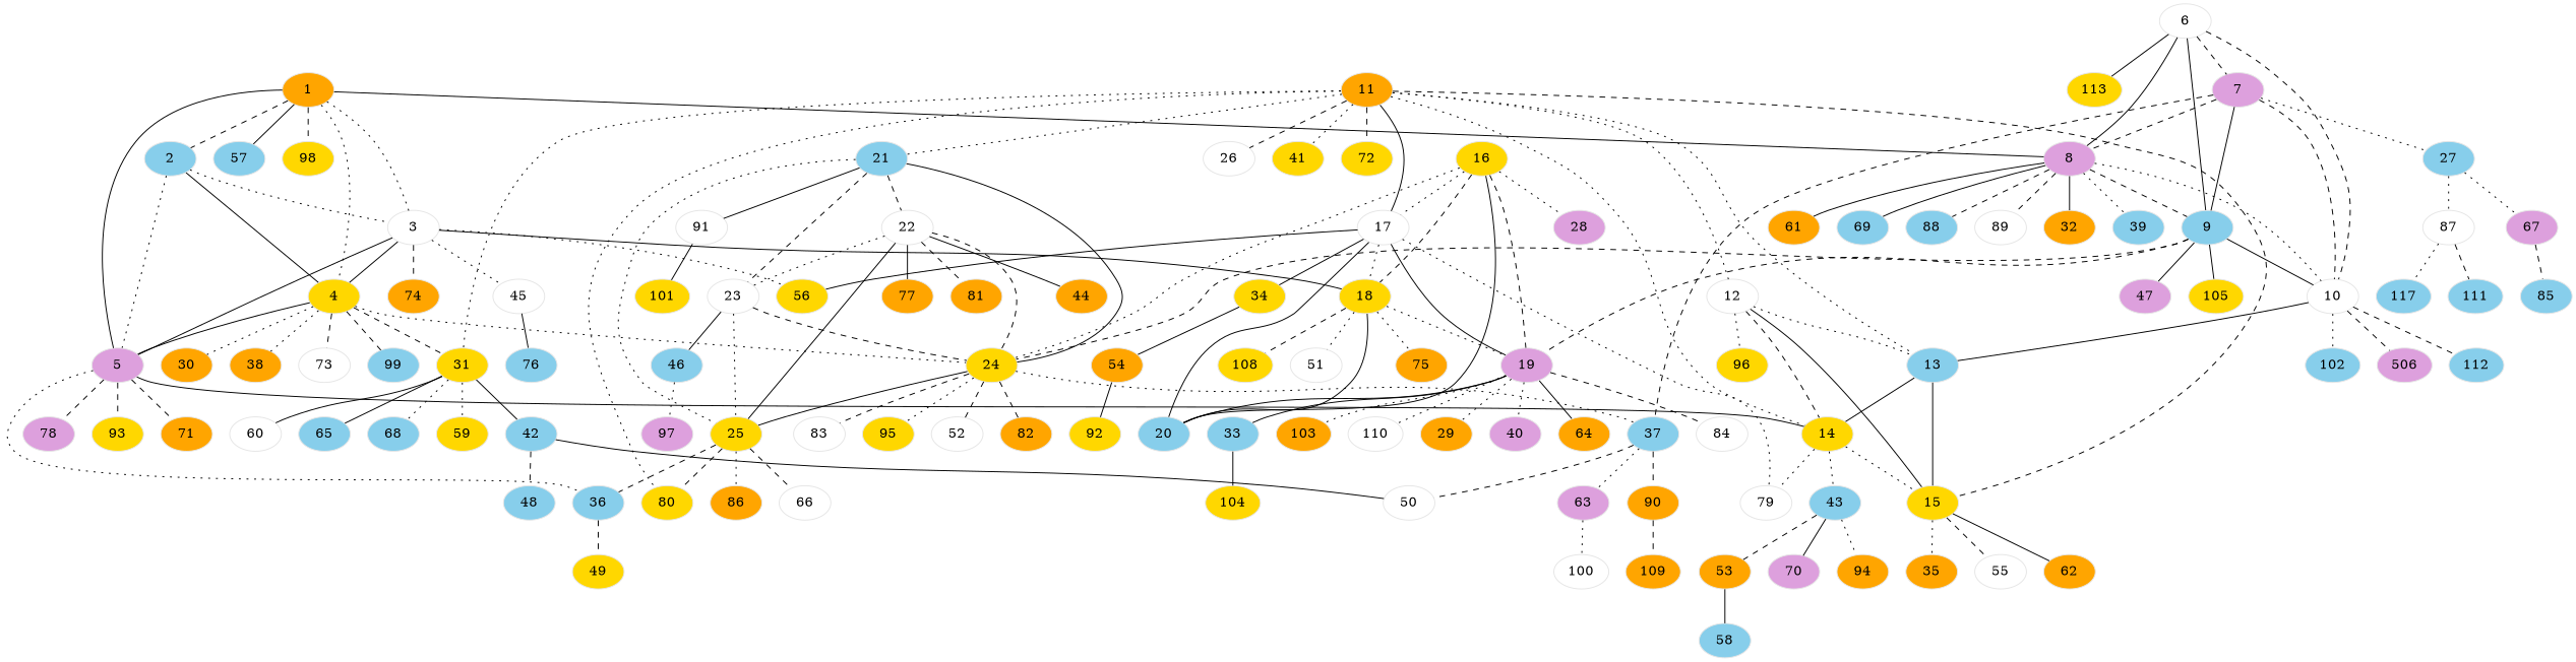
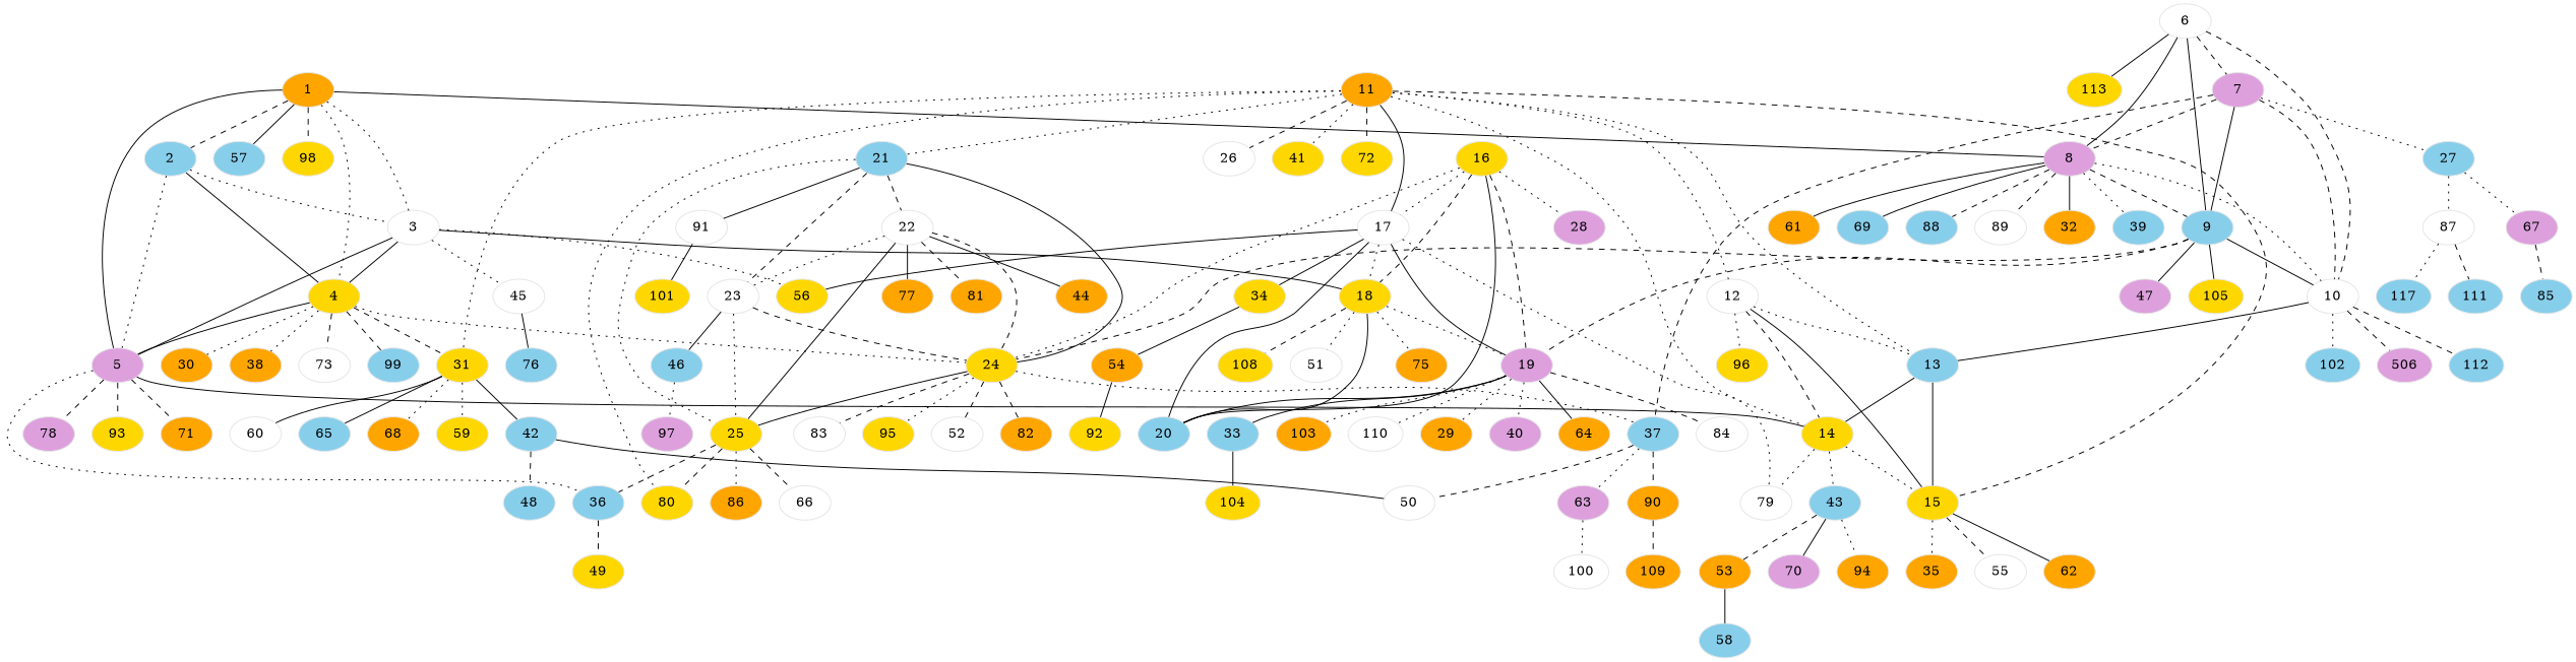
  graph {
    node [color=gray90 fillcolor=skyblue style=filled]
    edge [style=dotted]
    1 [fillcolor=orange]
    2
    3 [fillcolor=white]
    4 [fillcolor=gold]
    5 [fillcolor=plum]
    8 [fillcolor=plum]
    57
    98 [fillcolor=gold]
    18 [fillcolor=gold]
    45 [fillcolor=white]
    56 [fillcolor=gold]
-   74 [fillcolor=orange]
    24 [fillcolor=gold]
    30 [fillcolor=orange]
    31 [fillcolor=gold]
    38 [fillcolor=orange]
    73 [fillcolor=white]
    99
    14 [fillcolor=gold]
    36
    71 [fillcolor=orange]
    78 [fillcolor=plum]
    93 [fillcolor=gold]
    9
    10 [fillcolor=white]
    32 [fillcolor=orange]
    39
    61 [fillcolor=orange]
    69
    88
    89 [fillcolor=white]
    19 [fillcolor=plum]
    20
    51 [fillcolor=white]
    75 [fillcolor=orange]
    108 [fillcolor=gold]
    76
    37
    25 [fillcolor=gold]
    52 [fillcolor=white]
    82 [fillcolor=orange]
    83 [fillcolor=white]
    95 [fillcolor=gold]
    42
    59 [fillcolor=gold]
    60 [fillcolor=white]
    65
-   68
+   68 [fillcolor=orange]
    15 [fillcolor=gold]
    43
    79 [fillcolor=white]
    49 [fillcolor=gold]
    6 [fillcolor=white]
    7 [fillcolor=plum]
    113 [fillcolor=gold]
    27
    47 [fillcolor=plum]
    105 [fillcolor=gold]
    13
    102
    n61 [fillcolor=plum label=506]
    112
    67 [fillcolor=plum]
    87 [fillcolor=white]
    50 [fillcolor=white]
    63 [fillcolor=plum]
    90 [fillcolor=orange]
    29 [fillcolor=orange]
    33
    40 [fillcolor=plum]
    64 [fillcolor=orange]
    84 [fillcolor=white]
    103 [fillcolor=orange]
    110 [fillcolor=white]
    11 [fillcolor=orange]
    12 [fillcolor=white]
    17 [fillcolor=white]
    21
    26 [fillcolor=white]
    41 [fillcolor=gold]
    72 [fillcolor=gold]
    80 [fillcolor=gold]
    96 [fillcolor=gold]
    35 [fillcolor=orange]
    55 [fillcolor=white]
    62 [fillcolor=orange]
    34 [fillcolor=gold]
    22 [fillcolor=white]
    23 [fillcolor=white]
    91 [fillcolor=white]
    53 [fillcolor=orange]
    70 [fillcolor=plum]
    94 [fillcolor=orange]
    16 [fillcolor=gold]
    28 [fillcolor=plum]
    54 [fillcolor=orange]
    104 [fillcolor=gold]
    44 [fillcolor=orange]
    77 [fillcolor=orange]
    81 [fillcolor=orange]
    46
    66 [fillcolor=white]
    86 [fillcolor=orange]
    101 [fillcolor=gold]
    97 [fillcolor=plum]
    85
    n107 [label=117]
    111
    48
    92 [fillcolor=gold]
    100 [fillcolor=white]
    109 [fillcolor=orange]
    58
    1 -- 2 [style=dashed]
    1 -- 3
    1 -- 4
    1 -- 5 [style=solid]
    1 -- 8 [style=solid]
    1 -- 57 [style=solid]
    1 -- 98 [style=dashed]
    2 -- 3
    2 -- 4 [style=solid]
    2 -- 5
    3 -- 4 [style=solid]
    3 -- 5 [style=solid]
    3 -- 18 [style=solid]
    3 -- 45
    3 -- 56
-   3 -- 74 [style=dashed]
    4 -- 5 [style=solid]
    4 -- 24
    4 -- 30
    4 -- 31 [style=dashed]
    4 -- 38
    4 -- 73 [style=dashed]
    4 -- 99 [style=dashed]
    5 -- 14 [style=solid]
    5 -- 36
    5 -- 71 [style=dashed]
    5 -- 78 [style=dashed]
    5 -- 93 [style=dashed]
    8 -- 9 [style=dashed]
    8 -- 10
    8 -- 32 [style=solid]
    8 -- 39
    8 -- 61 [style=solid]
    8 -- 69 [style=solid]
    8 -- 88 [style=dashed]
    8 -- 89 [style=dashed]
    18 -- 19
    18 -- 20 [style=solid]
    18 -- 51
    18 -- 75
    18 -- 108 [style=dashed]
    45 -- 76 [style=solid]
    24 -- 37
    24 -- 25 [style=solid]
    24 -- 52 [style=dashed]
    24 -- 82 [style=dashed]
    24 -- 83 [style=dashed]
    24 -- 95
    31 -- 42 [style=solid]
    31 -- 59
    31 -- 60 [style=solid]
    31 -- 65 [style=solid]
    31 -- 68
    14 -- 15
    14 -- 43
    14 -- 79
    36 -- 49 [style=dashed]
    9 -- 24 [style=dashed]
    9 -- 10 [style=solid]
    9 -- 19 [style=dashed]
    9 -- 47 [style=solid]
    9 -- 105 [style=solid]
    10 -- 13 [style=solid]
    10 -- 102
    10 -- n61 [style=dashed]
    10 -- 112 [style=dashed]
    19 -- 20 [style=solid]
    19 -- 29
    19 -- 33 [style=solid]
    19 -- 40
    19 -- 64 [style=solid]
    19 -- 84 [style=dashed]
    19 -- 103
    19 -- 110
    37 -- 50 [style=dashed]
    37 -- 63
    37 -- 90 [style=dashed]
    25 -- 36 [style=dashed]
    25 -- 80 [style=dashed]
    25 -- 66 [style=dashed]
    25 -- 86
    42 -- 50 [style=solid]
    42 -- 48 [style=dashed]
    15 -- 35
    15 -- 55 [style=dashed]
    15 -- 62 [style=solid]
    43 -- 53 [style=dashed]
    43 -- 70 [style=solid]
    43 -- 94
    6 -- 8 [style=solid]
    6 -- 9 [style=solid]
    6 -- 10 [style=dashed]
    6 -- 7 [style=dashed]
    6 -- 113 [style=solid]
    7 -- 8 [style=dashed]
    7 -- 9 [style=solid]
    7 -- 10 [style=dashed]
    7 -- 37 [style=dashed]
    7 -- 27
    27 -- 67
    27 -- 87
    13 -- 14 [style=solid]
    13 -- 15 [style=solid]
    67 -- 85 [style=dashed]
    87 -- n107
    87 -- 111 [style=dashed]
    63 -- 100
    90 -- 109 [style=dashed]
    33 -- 104 [style=solid]
    11 -- 31
    11 -- 14
    11 -- 15 [style=dashed]
    11 -- 13
    11 -- 12
    11 -- 17 [style=solid]
    11 -- 21
    11 -- 26 [style=dashed]
    11 -- 41
    11 -- 72 [style=dashed]
    11 -- 80
    12 -- 14 [style=dashed]
    12 -- 15 [style=solid]
    12 -- 13
    12 -- 96
    17 -- 18
    17 -- 56 [style=solid]
    17 -- 19 [style=solid]
    17 -- 20 [style=solid]
    17 -- 79
    17 -- 34 [style=solid]
    21 -- 24 [style=solid]
    21 -- 25
    21 -- 22 [style=dashed]
    21 -- 23 [style=dashed]
    21 -- 91 [style=solid]
    34 -- 54 [style=solid]
    22 -- 24 [style=dashed]
    22 -- 25 [style=solid]
    22 -- 23
    22 -- 44 [style=solid]
    22 -- 77 [style=solid]
    22 -- 81 [style=dashed]
    23 -- 24 [style=dashed]
    23 -- 25
    23 -- 46 [style=solid]
    91 -- 101 [style=solid]
    53 -- 58 [style=solid]
    16 -- 18 [style=dashed]
    16 -- 24
    16 -- 19 [style=dashed]
    16 -- 20 [style=solid]
    16 -- 17
    16 -- 28
    54 -- 92 [style=solid]
    46 -- 97
  }
